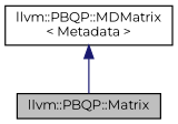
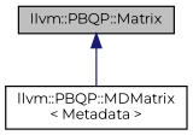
  digraph {
    fontname=Montserrat
    node [color=black fontname=Montserrat fontsize=10 shape=record]
    n1 [fillcolor=grey75 fontcolor=black height=0.2 label="llvm::PBQP::Matrix" style=filled width=0.4]
    n2 [height=0.2 label="llvm::PBQP::MDMatrix\l\< Metadata \>" width=0.4]
-   n2 -> n1 [color=midnightblue dir=back fontname=Montserrat fontsize=10 labelfontname=Helvetica labelfontsize=10 style=solid]
+   n1 -> n2 [color=midnightblue dir=back fontname=Montserrat fontsize=10 labelfontname=Helvetica labelfontsize=10 style=solid]
  }
